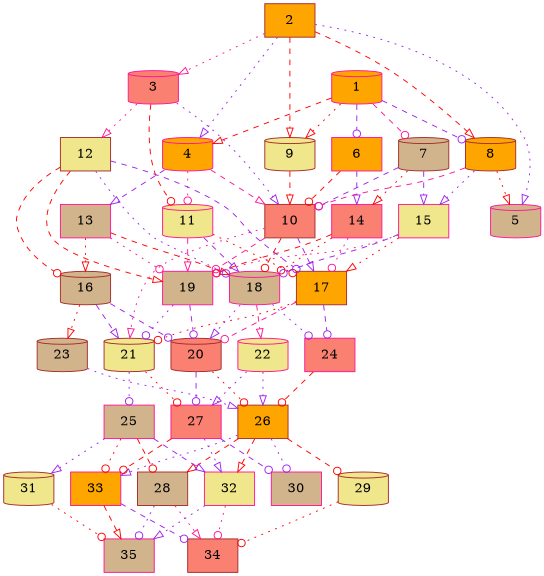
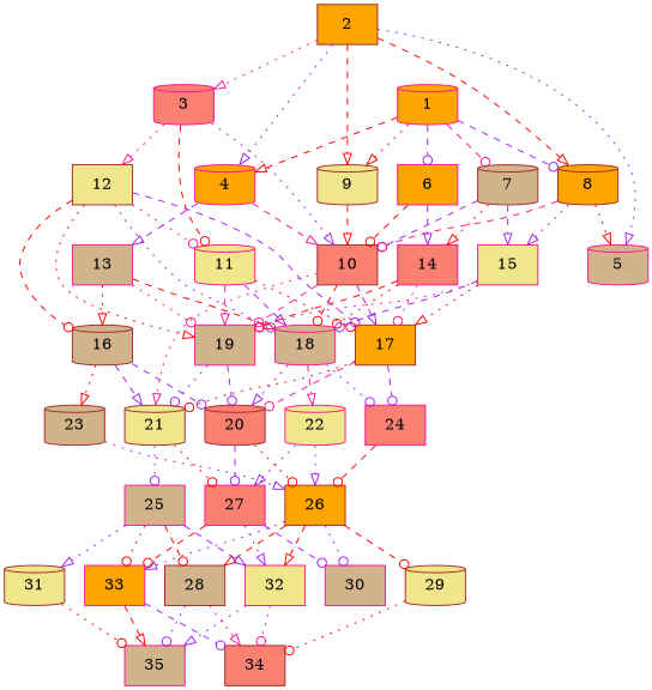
  digraph {
    node [alpha=0.10 color=deeppink fillcolor=tan shape=box style=filled]
    edge [arrowhead=odot color=purple style=dashed]
    1 [expect_size=43046912 fillcolor=orange shape=cylinder]
    4 [alpha=0.11 expect_size=9000960 fillcolor=orange shape=cylinder]
    6 [alpha=0.13 expect_size=33666048 fillcolor=orange]
    7 [alpha=0.09 color=brown expect_size=44324864 shape=cylinder]
    8 [color=brown expect_size=19687424 fillcolor=orange shape=cylinder]
    9 [alpha=0.16 color=brown expect_size=19189760 fillcolor=khaki shape=cylinder]
    10 [alpha=0.13 color=brown expect_size=50371584 fillcolor=salmon]
    11 [alpha=0.04 expect_size=6204416 fillcolor=khaki shape=cylinder]
    13 [alpha=0.20 expect_size=23445504]
    5 [alpha=0.06 expect_size=11385856 shape=cylinder]
    14 [expect_size=23221248 fillcolor=salmon]
    15 [alpha=0.00 expect_size=49082368 fillcolor=khaki]
    17 [alpha=0.17 color=brown expect_size=45518848 fillcolor=orange]
    18 [alpha=0.16 expect_size=19097600 shape=cylinder]
    19 [expect_size=42559488]
    21 [alpha=0.05 color=brown expect_size=17738752 fillcolor=khaki shape=cylinder]
    16 [alpha=0.16 color=brown expect_size=15682560 shape=cylinder]
    2 [alpha=0.17 color=brown expect_size=26774528 fillcolor=orange]
    3 [alpha=0.20 expect_size=26728448 fillcolor=salmon shape=cylinder]
    12 [alpha=0.18 color=brown expect_size=30210048 fillcolor=khaki]
    20 [color=brown expect_size=33923072 fillcolor=salmon shape=cylinder]
    24 [alpha=0.20 expect_size=22985728 fillcolor=salmon]
    22 [expect_size=27413504 fillcolor=khaki shape=cylinder]
    23 [alpha=0.04 color=brown expect_size=23236608 shape=cylinder]
    26 [alpha=0.08 color=brown expect_size=46202880 fillcolor=orange]
    27 [alpha=0.15 expect_size=36395008 fillcolor=salmon]
    25 [alpha=0.18 expect_size=45581312]
    28 [alpha=0.08 color=brown expect_size=30224384]
    32 [alpha=0.12 expect_size=31918080 fillcolor=khaki]
    33 [alpha=0.09 expect_size=9041920 fillcolor=orange]
    29 [alpha=0.07 color=brown expect_size=20352000 fillcolor=khaki shape=cylinder]
    30 [alpha=0.05 expect_size=43648000]
    31 [alpha=0.03 color=brown expect_size=19173376 fillcolor=khaki shape=cylinder]
    34 [alpha=0.13 color=brown expect_size=19218432 fillcolor=salmon]
    35 [alpha=0.16 expect_size=19018752]
    1 -> 4 [arrowhead=onormal color=red]
    1 -> 6
    1 -> 7 [color=deeppink]
    1 -> 8
    1 -> 9 [arrowhead=onormal color=red style=dotted]
    4 -> 10 [arrowhead=onormal color=deeppink]
-   4 -> 11 [color=deeppink style=dotted]
+   12 -> 11 [color=deeppink style=dotted]
    4 -> 13 [arrowhead=onormal]
    6 -> 10 [color=red]
    6 -> 14 [arrowhead=onormal]
    7 -> 10
    7 -> 14 [arrowhead=onormal color=red style=dotted]
    7 -> 15 [arrowhead=onormal]
    8 -> 10 [color=deeppink]
    8 -> 5 [arrowhead=onormal color=red style=dotted]
    8 -> 15 [arrowhead=onormal style=dotted]
    9 -> 10 [arrowhead=onormal color=red]
    10 -> 17 [arrowhead=onormal]
    10 -> 18 [color=red]
    10 -> 19 [color=deeppink]
    10 -> 21 [arrowhead=onormal color=deeppink style=dotted]
    11 -> 17 [color=red style=dotted]
    11 -> 18 [arrowhead=onormal]
    11 -> 19 [arrowhead=onormal color=deeppink]
    13 -> 18 [arrowhead=onormal color=red]
    13 -> 19 [color=deeppink style=dotted]
    13 -> 16 [arrowhead=onormal color=red style=dotted]
    14 -> 17 [color=deeppink style=dotted]
    14 -> 18 [color=red style=dotted]
    14 -> 19 [color=red]
    15 -> 17 [arrowhead=onormal color=red style=dotted]
    15 -> 18
    15 -> 19 [color=deeppink style=dotted]
    17 -> 21 [color=red style=dotted]
    17 -> 20 [color=deeppink]
    17 -> 24
    18 -> 20 [arrowhead=onormal style=dotted]
    18 -> 24 [style=dotted]
    18 -> 22 [arrowhead=onormal color=deeppink]
    19 -> 21 [style=dotted]
    19 -> 20
    21 -> 27 [color=red style=dotted]
    21 -> 25 [style=dotted]
    16 -> 21 [arrowhead=onormal]
    16 -> 20
    16 -> 23 [arrowhead=onormal color=red style=dotted]
    2 -> 4 [arrowhead=onormal style=dotted]
    2 -> 8 [arrowhead=onormal color=red]
    2 -> 9 [arrowhead=onormal color=red]
    2 -> 5 [arrowhead=onormal style=dotted]
    2 -> 3 [arrowhead=onormal color=deeppink style=dotted]
    3 -> 10 [arrowhead=onormal style=dotted]
    3 -> 11 [color=red]
    3 -> 12 [arrowhead=onormal color=deeppink style=dotted]
    12 -> 17
    12 -> 18 [style=dotted]
-   12 -> 19 [arrowhead=onormal color=red]
+   12 -> 19 [arrowhead=onormal color=red style=dotted]
    12 -> 16 [color=red]
    20 -> 26 [color=red style=dotted]
    20 -> 27
    24 -> 26 [color=red]
    22 -> 26 [arrowhead=onormal style=dotted]
    22 -> 27 [arrowhead=onormal style=dotted]
    23 -> 26 [arrowhead=onormal style=dotted]
    26 -> 28 [arrowhead=onormal color=red]
    26 -> 32 [arrowhead=onormal color=red]
    26 -> 33 [arrowhead=onormal style=dotted]
    26 -> 29 [color=red]
    26 -> 30 [style=dotted]
    27 -> 32 [arrowhead=onormal style=dotted]
    27 -> 33 [color=red]
    27 -> 30
    25 -> 28 [color=red]
    25 -> 32 [arrowhead=onormal]
    25 -> 33 [color=red style=dotted]
    25 -> 31 [arrowhead=onormal style=dotted]
    28 -> 34 [arrowhead=onormal color=deeppink style=dotted]
    28 -> 35 [style=dotted]
    32 -> 34 [color=deeppink style=dotted]
    32 -> 35 [arrowhead=onormal style=dotted]
    33 -> 34
    33 -> 35 [arrowhead=onormal color=red]
    29 -> 34 [color=red style=dotted]
    31 -> 35 [color=red style=dotted]
  }
